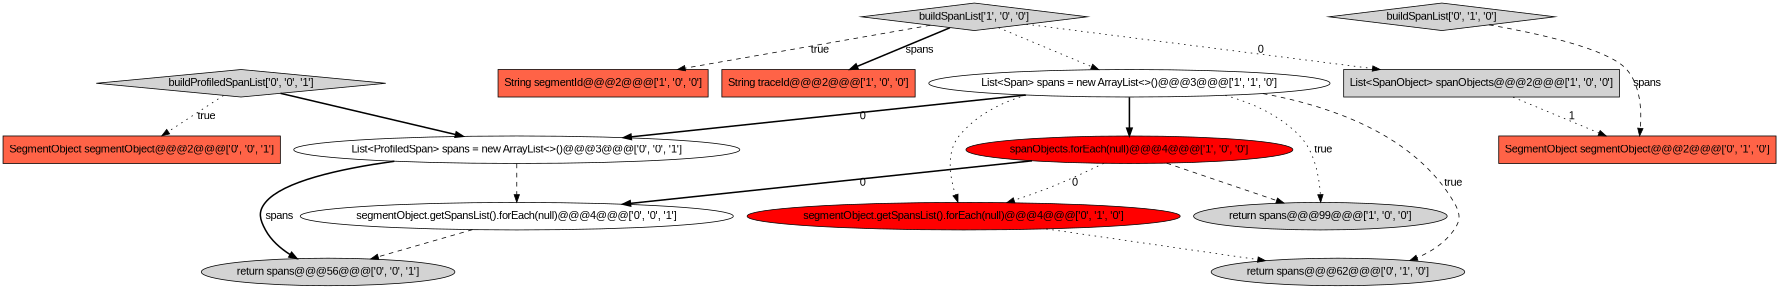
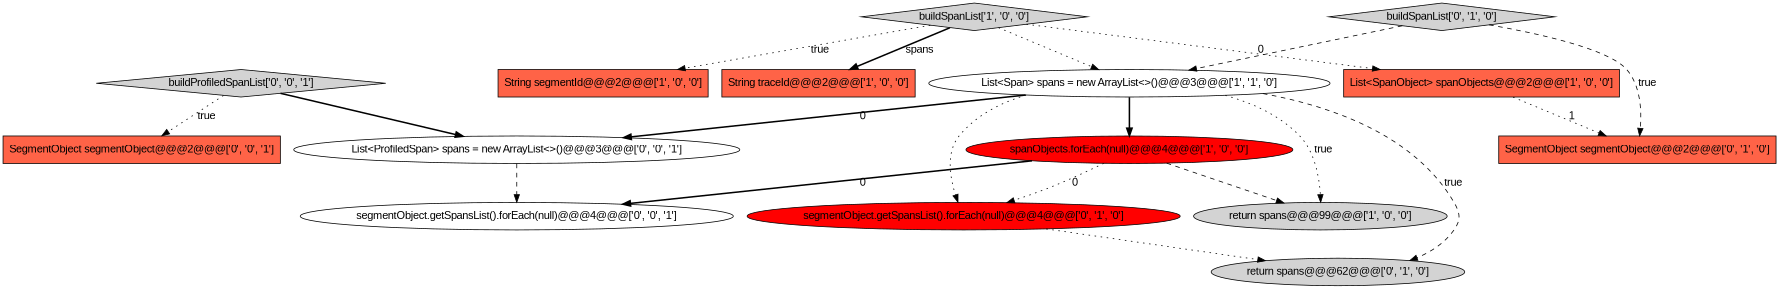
  digraph {
    fontname="Liberation Sans"
    node [fillcolor=lightgray fontname="Liberation Sans" shape=ellipse style=filled]
    edge [fontname="Liberation Sans" style=dotted]
    n1 [fillcolor=tomato label="String traceId@@@2@@@['1', '0', '0']" shape=box]
    n2 [label="buildSpanList['0', '1', '0']" shape=diamond]
    n3 [fillcolor=white label="List<Span> spans = new ArrayList<>()@@@3@@@['1', '1', '0']"]
    n4 [fillcolor=tomato label="SegmentObject segmentObject@@@2@@@['0', '1', '0']" shape=box]
    n5 [label="return spans@@@99@@@['1', '0', '0']"]
    n6 [fillcolor=white label="List<ProfiledSpan> spans = new ArrayList<>()@@@3@@@['0', '0', '1']"]
    n7 [fillcolor=red label="spanObjects.forEach(null)@@@4@@@['1', '0', '0']"]
    n8 [label="return spans@@@62@@@['0', '1', '0']"]
    n9 [fillcolor=red label="segmentObject.getSpansList().forEach(null)@@@4@@@['0', '1', '0']"]
    n10 [fillcolor=white label="segmentObject.getSpansList().forEach(null)@@@4@@@['0', '0', '1']"]
-   n11 [label="return spans@@@56@@@['0', '0', '1']"]
-   n12 [label="List<SpanObject> spanObjects@@@2@@@['1', '0', '0']" shape=box]
+   n12 [fillcolor=tomato label="List<SpanObject> spanObjects@@@2@@@['1', '0', '0']" shape=box]
    n13 [label="buildProfiledSpanList['0', '0', '1']" shape=diamond]
    n14 [fillcolor=tomato label="SegmentObject segmentObject@@@2@@@['0', '0', '1']" shape=box]
    n15 [fillcolor=tomato label="String segmentId@@@2@@@['1', '0', '0']" shape=box]
    n16 [label="buildSpanList['1', '0', '0']" shape=diamond]
-   n2 -> n4 [label=spans style=dashed]
+   n2 -> n3 [style=dashed]
+   n2 -> n4 [label=true style=dashed]
    n3 -> n5 [label=true]
    n3 -> n6 [label=0 style=bold]
    n3 -> n7 [style=bold]
    n3 -> n8 [label=true style=dashed]
    n3 -> n9
    n6 -> n10 [style=dashed]
-   n6 -> n11 [label=spans style=bold]
    n7 -> n5 [style=dashed]
    n7 -> n9 [label=0]
    n7 -> n10 [label=0 style=bold]
    n9 -> n8
-   n10 -> n11 [style=dashed]
    n12 -> n4 [label=1]
    n13 -> n6 [style=bold]
    n13 -> n14 [label=true]
    n16 -> n1 [label=spans style=bold]
    n16 -> n3
    n16 -> n12 [label=0]
-   n16 -> n15 [label=true style=dashed]
+   n16 -> n15 [label=true]
  }
